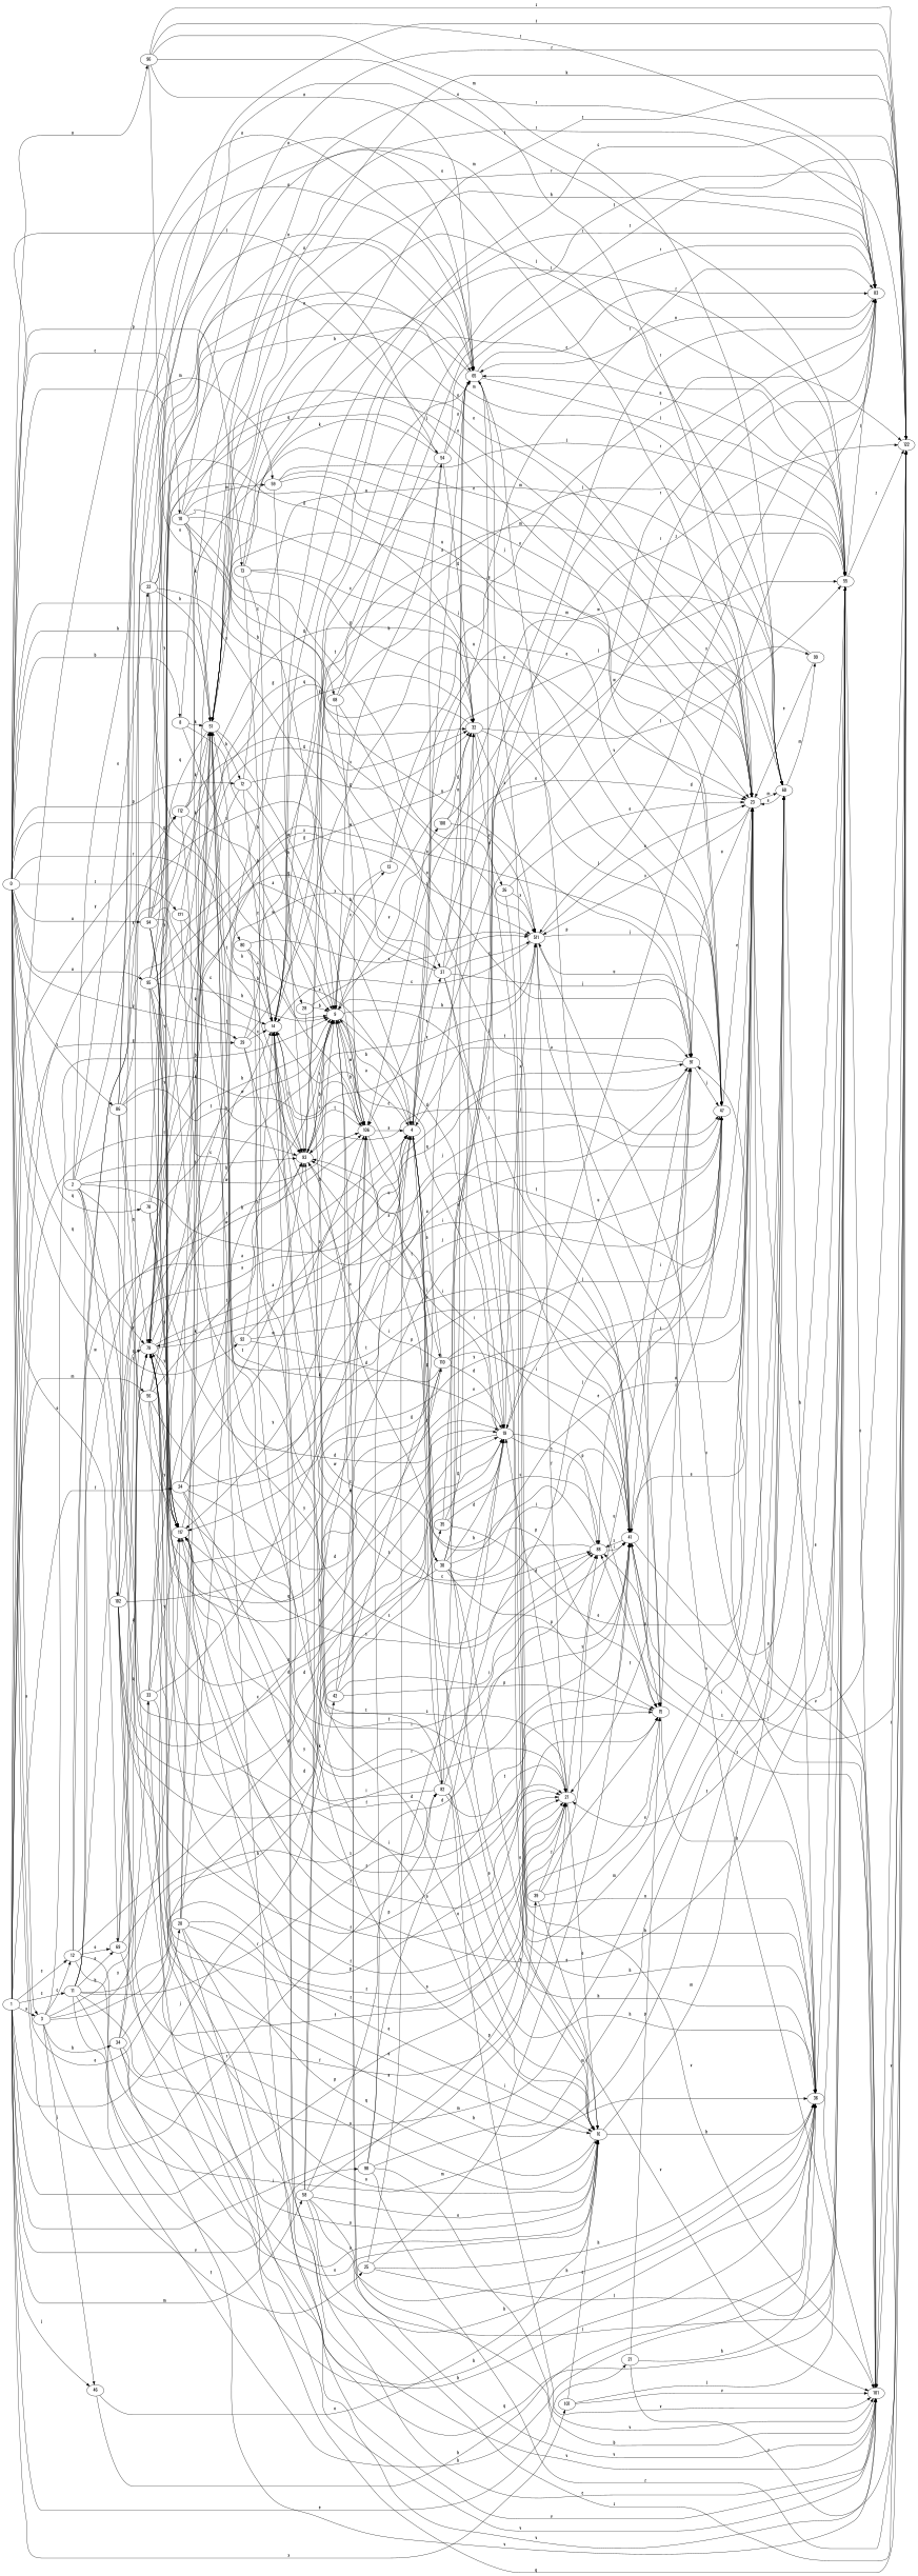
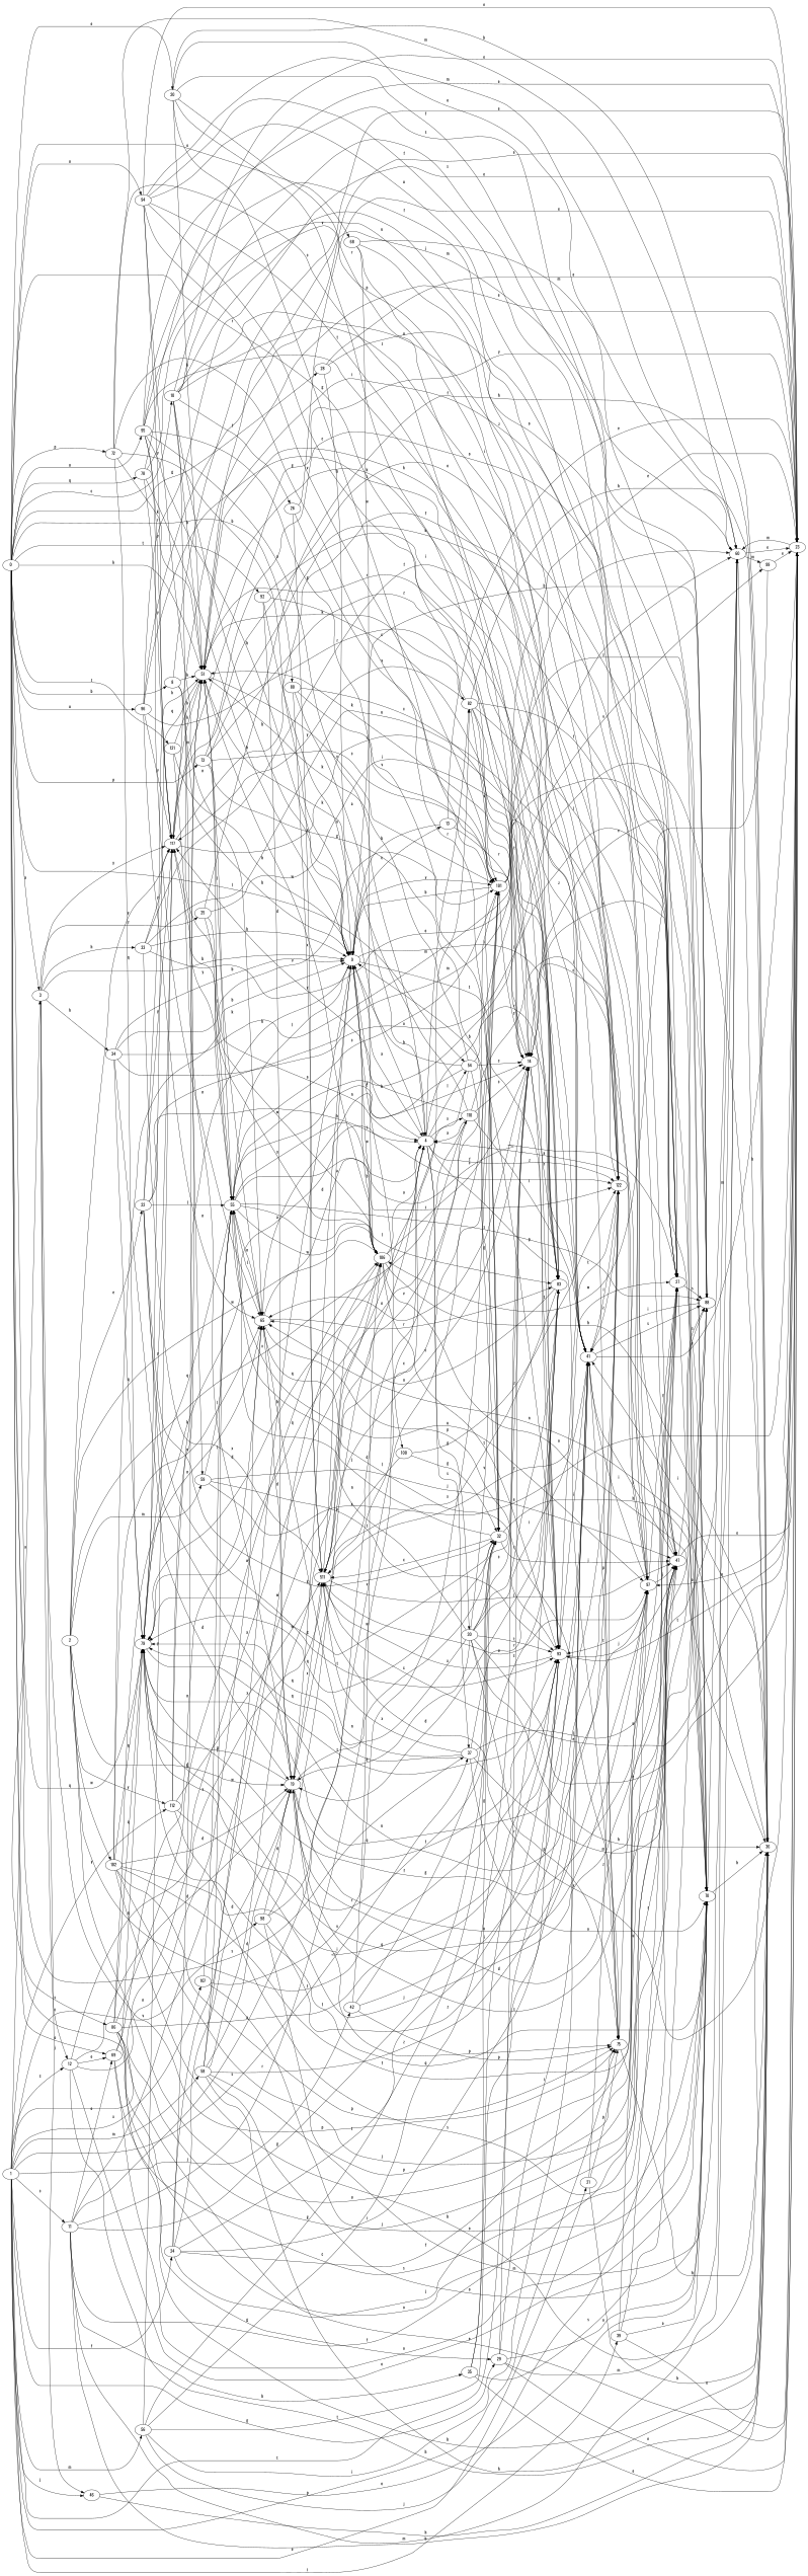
  strict digraph {
    fontname=Oswald
    rankdir=LR
    node [fontname=Oswald]
    edge [fontname=Oswald]
    0
    3
    8
    10
    20
    28
    29
    51
    54
    68
    69
    72
    73
    78
    79
    80
    82
    86
    n19 [label=37]
    92
    94
    95
    96
    121
    12
    46
    75
    117
    9
    25
    33
    34
    106
    23
    59
    97
    122
    26
    47
    88
    101
    27
    32
    36
    70
    83
    41
    60
    14
    55
    65
    93
    4
    n54 [label=511]
    19
    1
    11
    21
    24
    39
    42
    56
    58
    98
    107
    112
    35
    2
    22
    102
    110
    13
    100
    30
    99
    0 -> 3 [label=a]
    0 -> 8 [label=b]
    0 -> 10 [label=c]
    0 -> 20 [label=e]
    0 -> 28 [label=g]
    0 -> 29 [label=g]
    0 -> 51 [label=k]
    0 -> 54 [label=l]
    0 -> 68 [label=o]
    0 -> 69 [label=o]
    0 -> 72 [label=p]
    0 -> 73 [label=p]
    0 -> 78 [label=q]
    0 -> 79 [label=q]
    0 -> 80 [label=r]
    0 -> 82 [label=r]
    0 -> 86 [label=s]
    0 -> n19 [label=s]
    0 -> 92 [label=t]
    0 -> 94 [label=u]
    0 -> 95 [label=u]
    0 -> 96 [label=u]
    0 -> 121 [label=z]
    3 -> 12 [label=c]
    3 -> 46 [label=j]
    3 -> 75 [label=p]
    3 -> 117 [label=y]
    3 -> 9 [label=b]
    3 -> 25 [label=f]
    3 -> 33 [label=h]
    3 -> 34 [label=h]
    8 -> 51 [label=k]
    8 -> 9 [label=b]
    8 -> 106 [label=w]
    8 -> 23 [label=e]
    10 -> 51 [label=k]
    10 -> 9 [label=b]
    10 -> 23 [label=e]
    10 -> 59 [label=m]
    10 -> 97 [label=u]
    10 -> 122 [label=z]
    10 -> 26 [label=f]
    10 -> 47 [label=j]
    10 -> 88 [label=s]
    20 -> 51 [label=k]
    20 -> 101 [label=v]
    20 -> 27 [label=f]
    20 -> 32 [label=g]
    20 -> 36 [label=h]
    20 -> 70 [label=o]
    20 -> 83 [label=r]
    28 -> 9 [label=b]
    28 -> 23 [label=e]
    28 -> 70 [label=o]
    29 -> 23 [label=e]
    29 -> 70 [label=o]
    29 -> 41 [label=i]
    29 -> 60 [label=m]
    29 -> 14 [label=c]
    51 -> 79 [label=q]
    51 -> 106 [label=w]
    51 -> 23 [label=e]
    51 -> 101 [label=v]
    51 -> 27 [label=f]
    51 -> 83 [label=r]
    51 -> 55 [label=l]
    54 -> 51 [label=k]
    54 -> 79 [label=q]
    54 -> 9 [label=b]
    54 -> 32 [label=g]
    54 -> 83 [label=r]
    54 -> 14 [label=c]
    54 -> 65 [label=n]
    68 -> 106 [label=w]
    68 -> 122 [label=z]
    68 -> 41 [label=i]
    68 -> 60 [label=m]
    69 -> 79 [label=q]
    69 -> 88 [label=s]
    69 -> 70 [label=o]
    69 -> 65 [label=n]
-   51 -> 72 [label=k]
+   72 -> 51 [label=k]
    72 -> 79 [label=q]
    72 -> 9 [label=b]
    72 -> 32 [label=g]
    72 -> 60 [label=m]
    72 -> 14 [label=c]
    73 -> 97 [label=u]
    73 -> 122 [label=z]
    73 -> 32 [label=g]
    73 -> 70 [label=o]
    73 -> 14 [label=c]
    73 -> 55 [label=l]
    78 -> 75 [label=p]
    78 -> 117 [label=y]
    78 -> 9 [label=b]
    78 -> 23 [label=e]
    79 -> 117 [label=y]
    79 -> 47 [label=j]
    79 -> 27 [label=f]
    79 -> 32 [label=g]
    79 -> 93 [label=t]
    79 -> 4 [label=a]
    80 -> 101 [label=v]
    80 -> 14 [label=c]
    80 -> 4 [label=a]
    80 -> n54 [label=x]
    82 -> 51 [label=k]
    82 -> 117 [label=y]
    82 -> 47 [label=j]
    82 -> 101 [label=v]
    82 -> 27 [label=f]
    82 -> 36 [label=h]
    82 -> 83 [label=r]
    82 -> 93 [label=t]
    86 -> 79 [label=q]
    86 -> 106 [label=w]
    86 -> 23 [label=e]
    86 -> 47 [label=j]
    86 -> 36 [label=h]
    86 -> 70 [label=o]
    86 -> 65 [label=n]
    86 -> 93 [label=t]
    n19 -> 79 [label=q]
    n19 -> 47 [label=j]
    n19 -> 70 [label=o]
    n19 -> 83 [label=r]
    n19 -> 60 [label=m]
    n19 -> 65 [label=n]
    n19 -> n54 [label=x]
    92 -> 41 [label=i]
    92 -> 14 [label=c]
    92 -> 4 [label=a]
    92 -> 19 [label=d]
    94 -> 117 [label=y]
    94 -> 23 [label=e]
    94 -> 47 [label=u]
    94 -> 101 [label=v]
    94 -> 27 [label=f]
    94 -> 60 [label=m]
    94 -> 14 [label=c]
    94 -> 65 [label=n]
    94 -> 93 [label=t]
    95 -> 117 [label=y]
    95 -> 9 [label=b]
    95 -> 97 [label=u]
    95 -> 88 [label=s]
    95 -> 27 [label=f]
    95 -> 32 [label=g]
    95 -> 41 [label=i]
    95 -> 65 [label=n]
    95 -> 4 [label=a]
    96 -> 117 [label=y]
    96 -> 23 [label=e]
    96 -> 122 [label=z]
    96 -> 83 [label=r]
    96 -> 60 [label=m]
    96 -> 65 [label=n]
    121 -> 51 [label=k]
    121 -> 9 [label=b]
    121 -> 19 [label=d]
    12 -> 69 [label=o]
    12 -> 36 [label=h]
    12 -> 70 [label=o]
    12 -> 4 [label=a]
    12 -> n54 [label=x]
    12 -> 19 [label=d]
    46 -> 36 [label=h]
    46 -> 70 [label=o]
    75 -> 97 [label=u]
    75 -> 36 [label=h]
    117 -> 51 [label=k]
    117 -> 23 [label=e]
    117 -> 27 [label=f]
    117 -> 70 [label=o]
    117 -> 41 [label=i]
    9 -> 106 [label=w]
    9 -> 101 [label=v]
    9 -> 41 [label=i]
    9 -> 55 [label=l]
    9 -> 93 [label=t]
    9 -> 4 [label=a]
    9 -> 19 [label=d]
    9 -> 13 [label=c]
    9 -> 100 [label=v]
    25 -> 36 [label=h]
    25 -> 41 [label=i]
    25 -> 55 [label=l]
    25 -> 4 [label=a]
    33 -> 117 [label=y]
    33 -> 9 [label=b]
    33 -> 97 [label=u]
    33 -> 27 [label=f]
    33 -> 70 [label=o]
    33 -> n54 [label=x]
    34 -> 79 [label=q]
    34 -> 9 [label=b]
    34 -> 101 [label=v]
    34 -> 70 [label=o]
    34 -> 60 [label=m]
    34 -> 19 [label=d]
    106 -> 117 [label=y]
    106 -> 9 [label=b]
    106 -> 36 [label=h]
    106 -> 70 [label=o]
    106 -> 14 [label=c]
    106 -> 93 [label=t]
    106 -> 4 [label=a]
    23 -> 117 [label=y]
    23 -> 97 [label=u]
-   23 -> 101 [label=v]
    23 -> 60 [label=m]
    23 -> 93 [label=t]
    23 -> n54 [label=x]
    59 -> 23 [label=e]
    59 -> 47 [label=j]
    59 -> 55 [label=l]
    59 -> 93 [label=t]
    97 -> 79 [label=q]
    97 -> 47 [label=j]
    97 -> 27 [label=f]
    97 -> 41 [label=i]
-   93 -> 97 [label=t]
+   97 -> 93 [label=t]
    97 -> 4 [label=a]
    122 -> 51 [label=k]
    122 -> 79 [label=q]
-   122 -> 101 [label=v]
    122 -> 41 [label=i]
    122 -> 14 [label=c]
    122 -> 93 [label=t]
    26 -> 23 [label=e]
    26 -> 101 [label=v]
    26 -> n54 [label=x]
    47 -> 23 [label=e]
    47 -> 88 [label=s]
    47 -> 41 [label=i]
    88 -> 9 [label=b]
    88 -> 41 [label=i]
    88 -> 14 [label=c]
    101 -> 9 [label=b]
    101 -> 23 [label=e]
    101 -> 122 [label=z]
    101 -> 88 [label=s]
    101 -> 14 [label=c]
    101 -> n54 [label=x]
    27 -> 88 [label=s]
    27 -> 70 [label=o]
    27 -> 14 [label=c]
    27 -> 19 [label=d]
    32 -> 79 [label=q]
    32 -> 47 [label=j]
    32 -> 36 [label=h]
    32 -> 55 [label=l]
    32 -> n54 [label=x]
    36 -> 41 [label=i]
    36 -> 55 [label=l]
    36 -> 65 [label=n]
    70 -> 79 [label=q]
    70 -> 36 [label=h]
    70 -> 60 [label=m]
    83 -> 51 [label=k]
    83 -> 65 [label=n]
    83 -> n54 [label=x]
    83 -> 19 [label=d]
    41 -> 75 [label=p]
    41 -> 23 [label=e]
    41 -> 122 [label=z]
    41 -> 88 [label=s]
    60 -> 23 [label=e]
    60 -> 36 [label=h]
    60 -> 99 [label=m]
    14 -> 51 [label=k]
    14 -> 83 [label=r]
    14 -> 65 [label=n]
    14 -> 93 [label=t]
    55 -> 79 [label=q]
    55 -> 117 [label=y]
    55 -> 106 [label=w]
    55 -> 97 [label=u]
    55 -> 122 [label=z]
    55 -> 88 [label=s]
    55 -> 101 [label=c]
    55 -> 27 [label=f]
    55 -> 83 [label=l]
    55 -> 14 [label=c]
    55 -> 65 [label=n]
    65 -> 51 [label=k]
    65 -> 75 [label=p]
    65 -> 83 [label=r]
    65 -> 55 [label=l]
    65 -> 4 [label=a]
    65 -> 19 [label=d]
    93 -> 9 [label=b]
    93 -> 47 [label=j]
    93 -> 41 [label=i]
    93 -> 55 [label=l]
    93 -> n54 [label=x]
    4 -> 54 [label=l]
    4 -> 82 [label=r]
    4 -> n19 [label=s]
    4 -> 75 [label=p]
    4 -> 9 [label=b]
    4 -> 122 [label=z]
    4 -> 110 [label=x]
    4 -> 30 [label=g]
    4 -> 99 [label=v]
    n54 -> 9 [label=b]
    n54 -> 23 [label=e]
    n54 -> 97 [label=u]
    n54 -> 47 [label=j]
    n54 -> 101 [label=v]
    n54 -> 27 [label=f]
    n54 -> 14 [label=c]
    19 -> 79 [label=q]
    19 -> 75 [label=p]
    19 -> 97 [label=u]
    19 -> 88 [label=s]
    19 -> 14 [label=c]
    19 -> 93 [label=t]
    19 -> n54 [label=x]
    1 -> 3 [label=a]
    1 -> 29 [label=g]
    1 -> n19 [label=s]
    1 -> 12 [label=c]
    1 -> 46 [label=j]
    1 -> 75 [label=p]
    1 -> 65 [label=n]
    1 -> 93 [label=t]
    1 -> 11 [label=c]
    1 -> 21 [label=e]
    1 -> 24 [label=f]
    1 -> 39 [label=i]
    1 -> 42 [label=j]
    1 -> 56 [label=m]
    1 -> 58 [label=m]
    1 -> 98 [label=v]
    1 -> 107 [label=x]
    1 -> 112 [label=y]
    11 -> 69 [label=o]
    11 -> 82 [label=r]
    11 -> 106 [label=w]
    11 -> 27 [label=f]
    11 -> 32 [label=g]
    11 -> 36 [label=h]
    11 -> 60 [label=m]
    11 -> 4 [label=a]
    11 -> 35 [label=h]
    21 -> 75 [label=p]
    21 -> 122 [label=z]
    21 -> 36 [label=h]
    24 -> 51 [label=k]
    24 -> 106 [label=w]
    24 -> 47 [label=j]
    24 -> 27 [label=f]
    24 -> 41 [label=i]
    24 -> 93 [label=t]
    24 -> 19 [label=d]
    39 -> 23 [label=e]
    39 -> 97 [label=u]
    39 -> 27 [label=f]
    39 -> 70 [label=o]
    42 -> 75 [label=p]
    42 -> 106 [label=w]
    42 -> 32 [label=g]
    42 -> 41 [label=i]
    56 -> 117 [label=y]
    56 -> 47 [label=j]
    56 -> 32 [label=g]
    56 -> 41 [label=i]
    56 -> 14 [label=c]
    56 -> 93 [label=t]
    58 -> 75 [label=p]
    58 -> 9 [label=b]
    58 -> 106 [label=w]
    58 -> 122 [label=z]
    58 -> 36 [label=h]
    58 -> 70 [label=o]
    58 -> 55 [label=l]
    58 -> 19 [label=d]
    98 -> 122 [label=z]
    98 -> 101 [label=v]
    98 -> 60 [label=m]
    98 -> 4 [label=a]
    98 -> 19 [label=d]
    107 -> 101 [label=v]
    107 -> 70 [label=o]
    107 -> 55 [label=l]
    112 -> 51 [label=k]
    112 -> 9 [label=b]
    112 -> 88 [label=s]
    112 -> 83 [label=r]
    112 -> n54 [label=x]
    35 -> 23 [label=e]
    35 -> 88 [label=s]
    35 -> 32 [label=g]
    35 -> 83 [label=r]
    2 -> 117 [label=y]
    2 -> 106 [label=w]
    2 -> 59 [label=m]
    2 -> 97 [label=u]
    2 -> 93 [label=t]
    2 -> 19 [label=d]
    2 -> 112 [label=y]
    2 -> 22 [label=e]
    2 -> 102 [label=w]
    2 -> 110 [label=x]
    22 -> 51 [label=k]
    22 -> 117 [label=y]
    22 -> 97 [label=u]
    22 -> 122 [label=z]
    22 -> 32 [label=g]
    22 -> 60 [label=m]
    22 -> 55 [label=l]
    22 -> 93 [label=t]
    102 -> 79 [label=q]
    102 -> 75 [label=p]
    102 -> 9 [label=b]
    102 -> 47 [label=j]
    102 -> 27 [label=f]
    102 -> 36 [label=h]
    102 -> 41 [label=i]
    102 -> 65 [label=n]
    102 -> 19 [label=d]
    110 -> 51 [label=k]
    110 -> 79 [label=q]
    110 -> 117 [label=y]
    110 -> 47 [label=j]
    110 -> 41 [label=i]
    110 -> 14 [label=c]
    110 -> 4 [label=a]
    110 -> 19 [label=d]
    13 -> 9 [label=b]
    13 -> 23 [label=e]
    13 -> 83 [label=r]
    100 -> 122 [label=z]
    100 -> 32 [label=g]
    100 -> n54 [label=x]
    30 -> 79 [label=q]
    30 -> 75 [label=p]
    30 -> 23 [label=e]
    30 -> 101 [label=v]
    30 -> 36 [label=h]
    30 -> 83 [label=r]
    30 -> 41 [label=i]
    30 -> 14 [label=c]
    30 -> 65 [label=n]
    30 -> 93 [label=t]
    30 -> 19 [label=d]
    99 -> 106 [label=w]
    99 -> 23 [label=e]
  }
